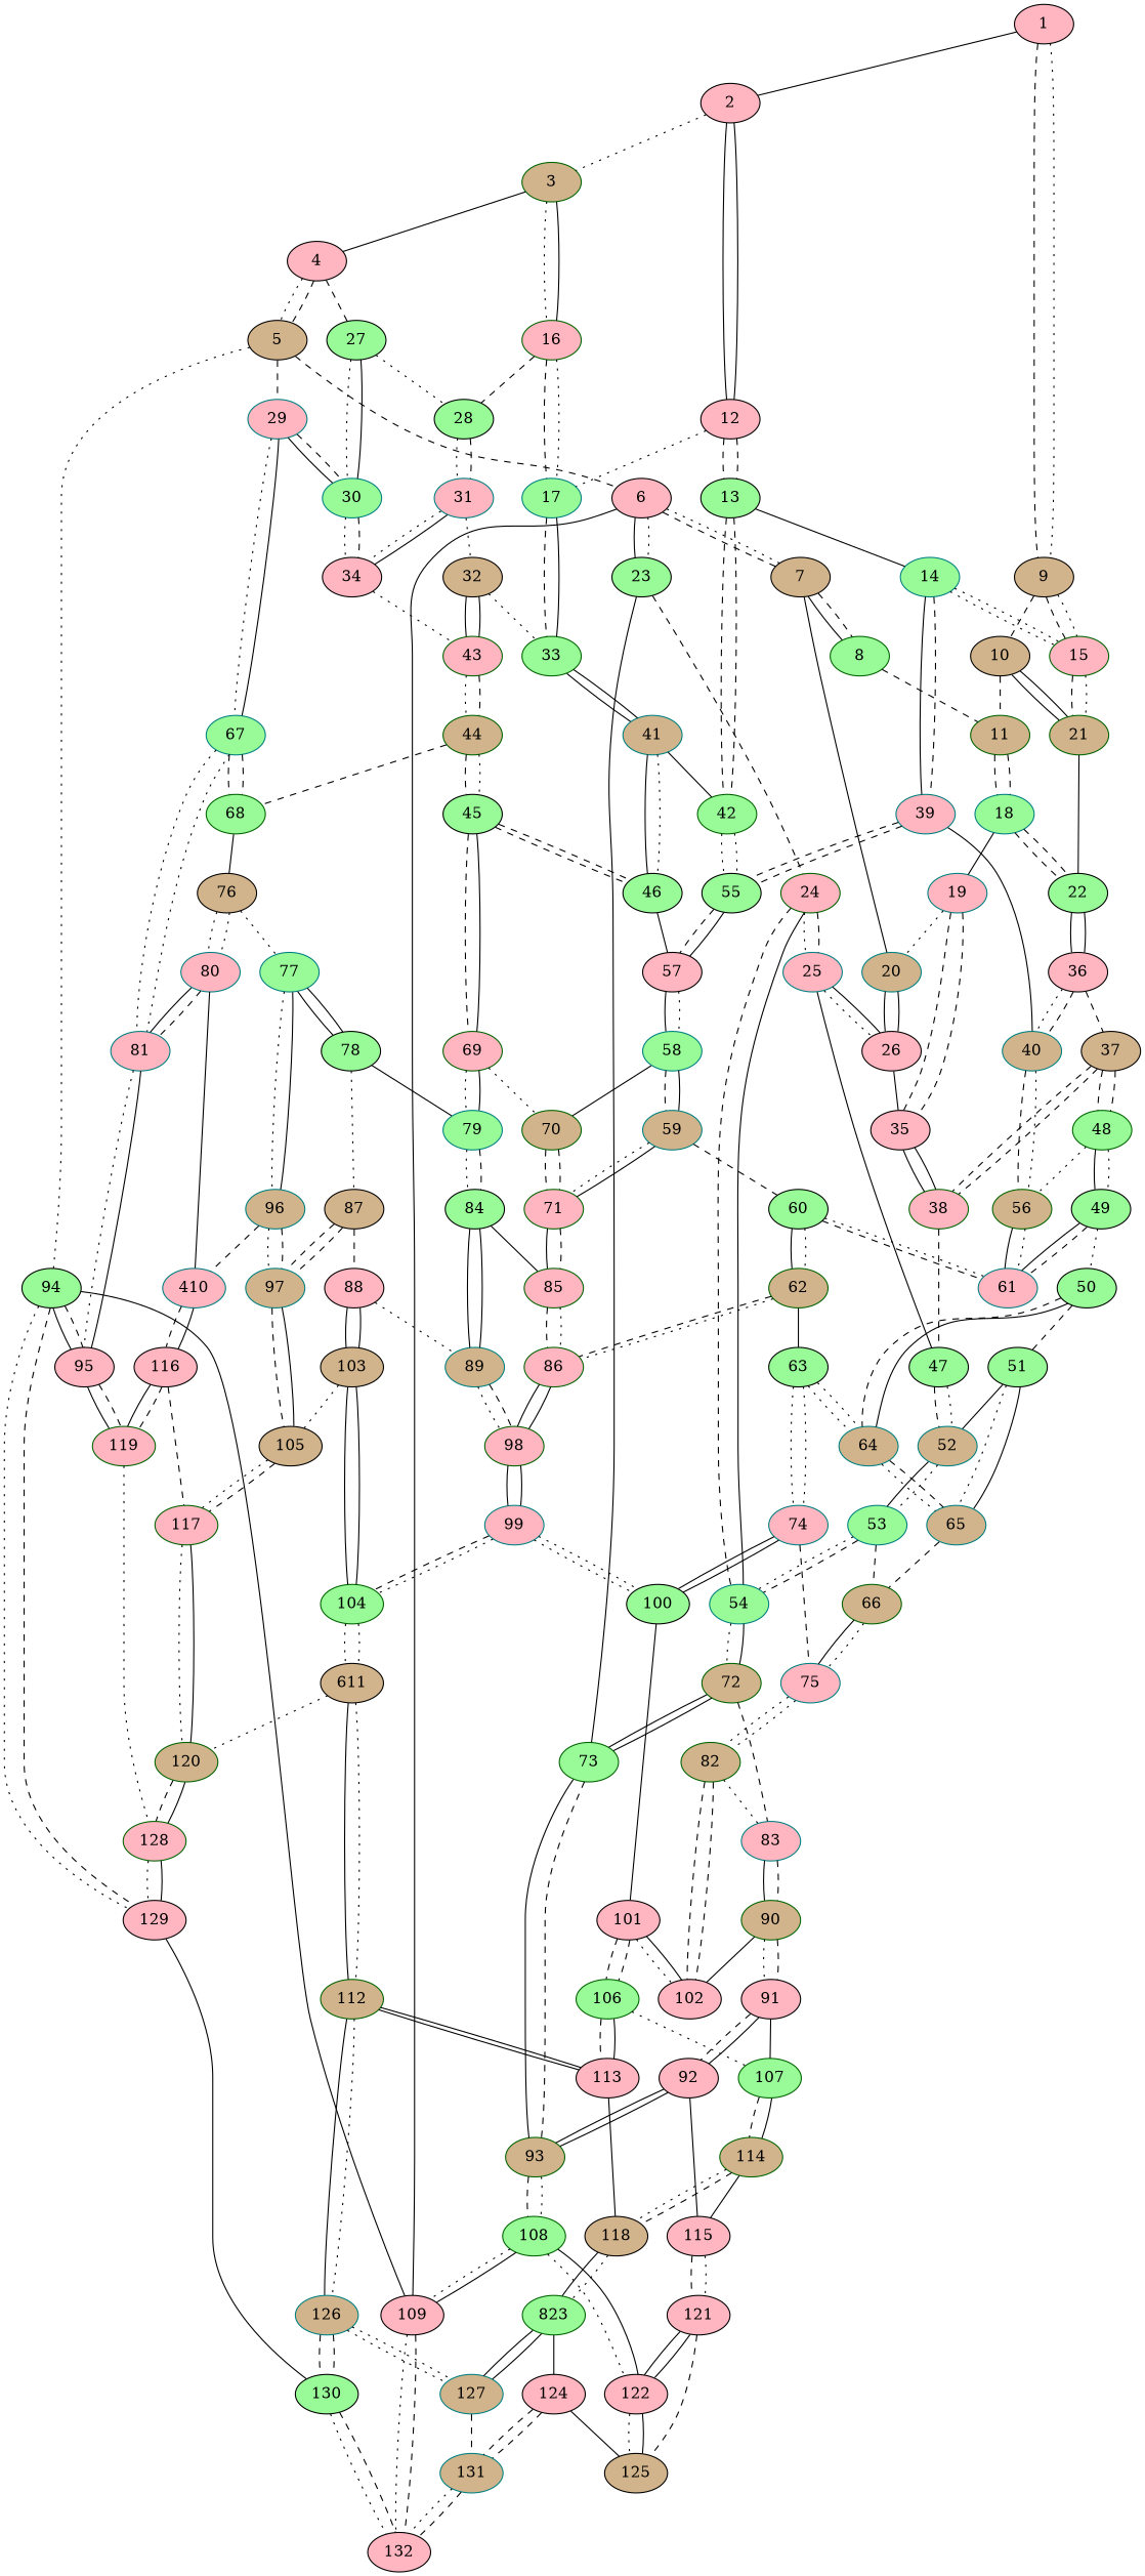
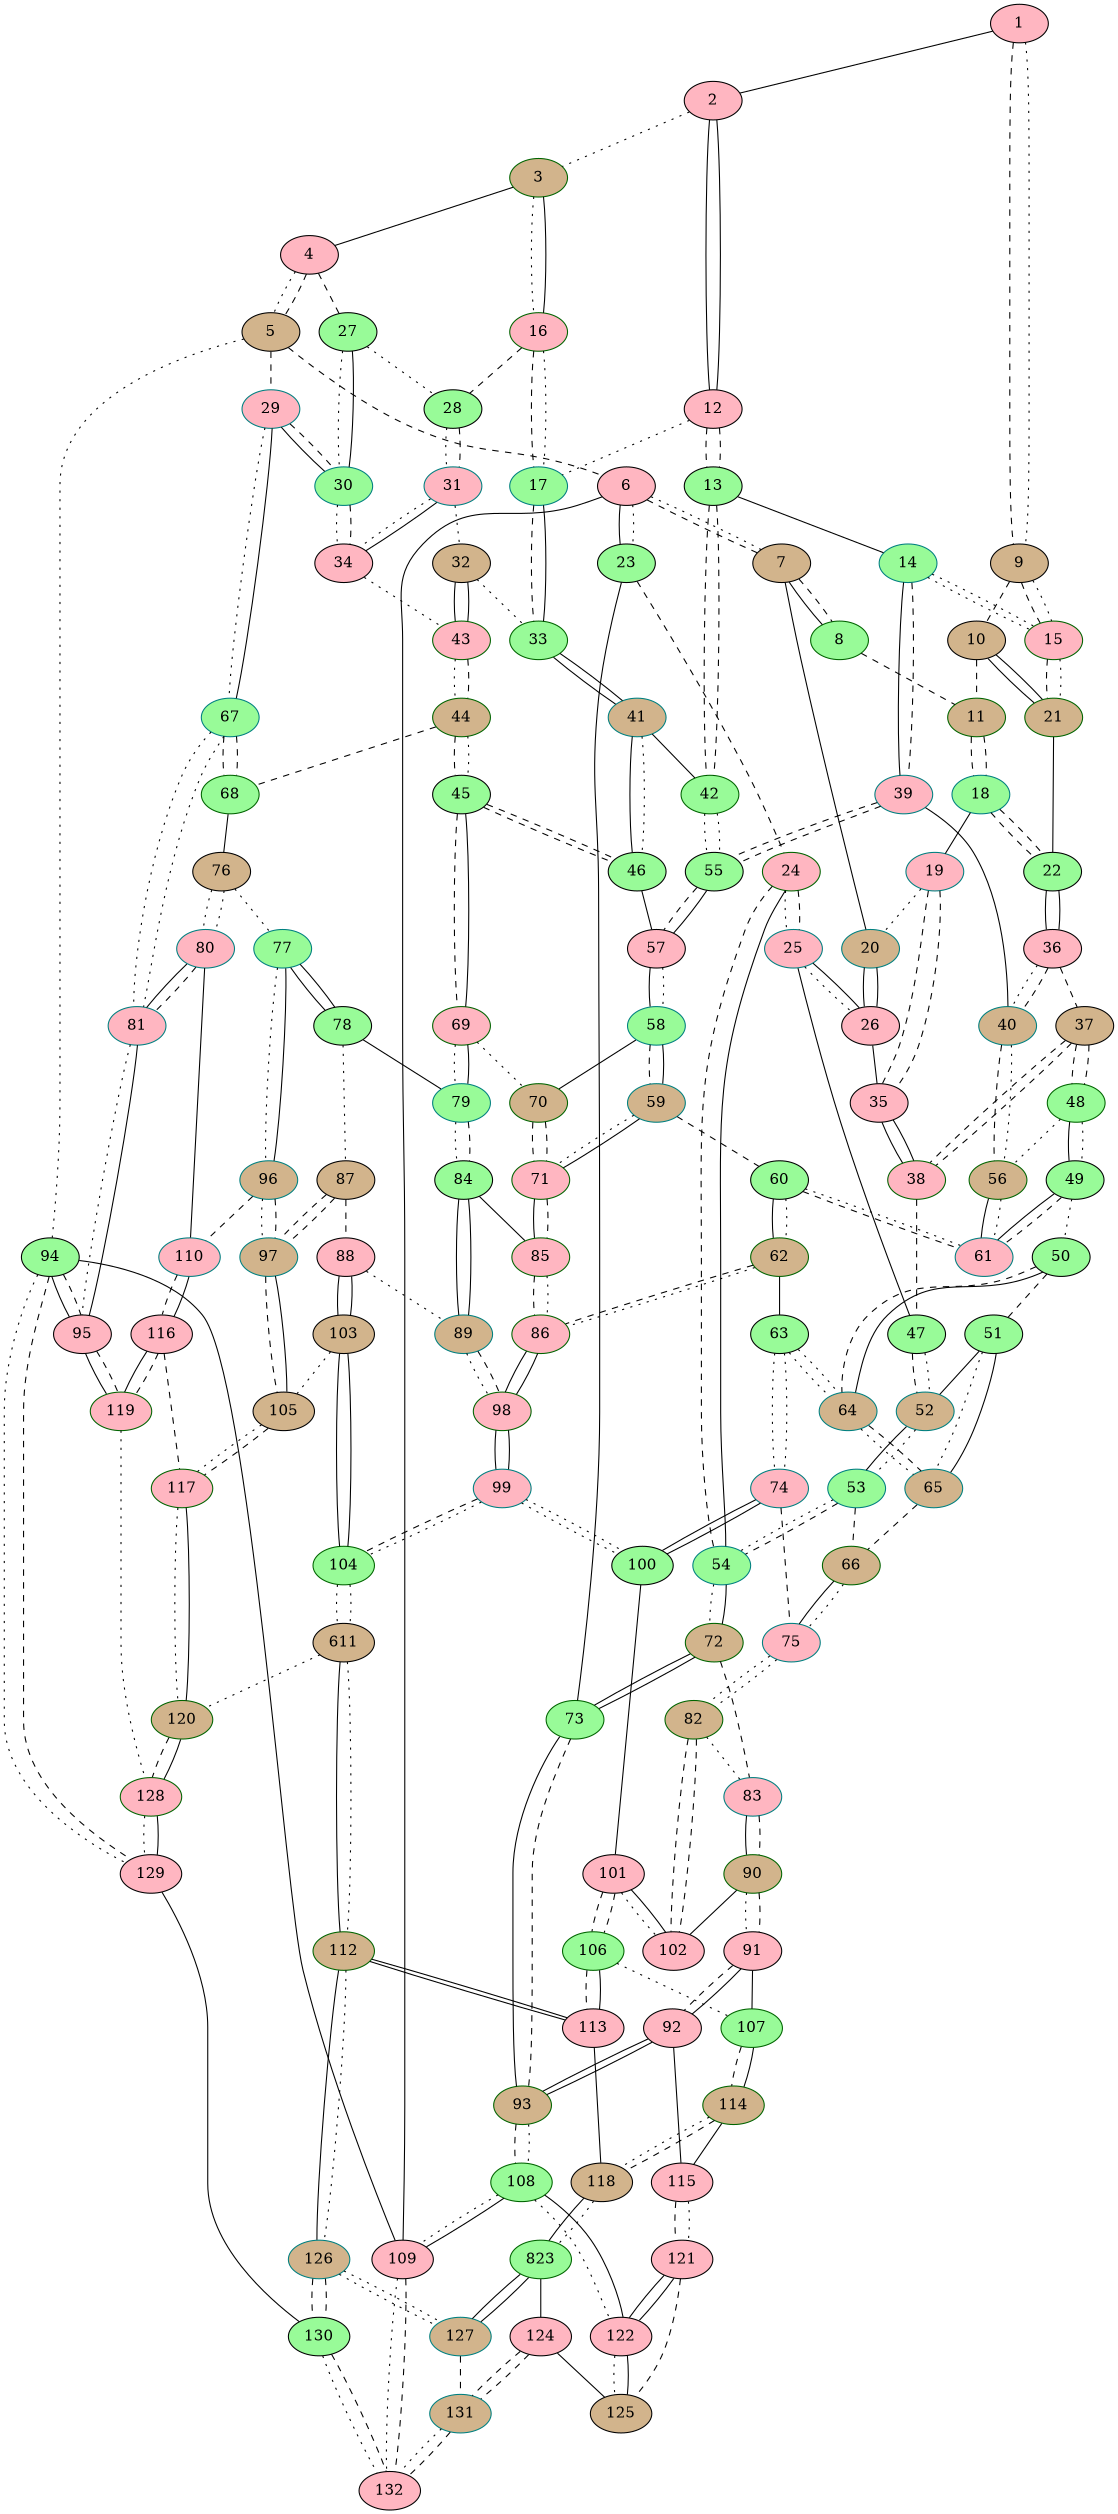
  graph {
    node [color=black fillcolor=lightpink style=filled]
    edge [style=solid]
    1
    2
    9 [fillcolor=tan]
    3 [color=darkgreen fillcolor=tan]
    12
    10 [fillcolor=tan]
    15 [color=darkgreen]
    4
    16 [color=darkgreen]
    13 [fillcolor=palegreen]
    17 [color=teal fillcolor=palegreen]
    5 [fillcolor=tan]
    27 [fillcolor=palegreen]
    28 [fillcolor=palegreen]
    6
    29 [color=teal]
    94 [fillcolor=palegreen]
    30 [color=teal fillcolor=palegreen]
    7 [fillcolor=tan]
    23 [fillcolor=palegreen]
    109
    67 [color=teal fillcolor=palegreen]
    95
    129
    8 [color=darkgreen fillcolor=palegreen]
    20 [color=teal fillcolor=tan]
    24 [color=darkgreen]
    73 [color=darkgreen fillcolor=palegreen]
    132
    11 [color=darkgreen fillcolor=tan]
    26
    18 [color=teal fillcolor=palegreen]
    21 [color=darkgreen fillcolor=tan]
    22 [fillcolor=palegreen]
    19 [color=teal]
    14 [color=teal fillcolor=palegreen]
    42 [color=darkgreen fillcolor=palegreen]
    33 [color=darkgreen fillcolor=palegreen]
    39 [color=teal]
    55 [fillcolor=palegreen]
    40 [color=teal fillcolor=tan]
    31 [color=teal]
    41 [color=teal fillcolor=tan]
    35
    36
    38 [color=darkgreen]
    37 [fillcolor=tan]
    25 [color=teal]
    54 [color=teal fillcolor=palegreen]
    93 [color=darkgreen fillcolor=tan]
    47 [fillcolor=palegreen]
    72 [color=darkgreen fillcolor=tan]
    52 [color=teal fillcolor=tan]
    34
    32 [fillcolor=tan]
    68 [color=darkgreen fillcolor=palegreen]
    81 [color=teal]
    43 [color=darkgreen]
    44 [color=darkgreen fillcolor=tan]
    46 [fillcolor=palegreen]
    48 [color=darkgreen fillcolor=palegreen]
    56 [color=darkgreen fillcolor=tan]
    49 [fillcolor=palegreen]
    57
    61 [color=teal]
    45 [fillcolor=palegreen]
    69 [color=darkgreen]
    76 [fillcolor=tan]
    70 [color=darkgreen fillcolor=tan]
    79 [color=teal fillcolor=palegreen]
    58 [color=teal fillcolor=palegreen]
    53 [color=teal fillcolor=palegreen]
    50 [fillcolor=palegreen]
    51 [fillcolor=palegreen]
    64 [color=teal fillcolor=tan]
    65 [color=teal fillcolor=tan]
    66 [color=darkgreen fillcolor=tan]
    75 [color=teal]
    83 [color=teal]
    59 [color=teal fillcolor=tan]
    60 [fillcolor=palegreen]
    71 [color=darkgreen]
    62 [color=darkgreen fillcolor=tan]
    85 [color=darkgreen]
    63 [fillcolor=palegreen]
    86 [color=darkgreen]
    74 [color=teal]
    98 [color=darkgreen]
    100 [fillcolor=palegreen]
    82 [color=darkgreen fillcolor=tan]
    77 [color=teal fillcolor=palegreen]
    80 [color=teal]
    84 [fillcolor=palegreen]
    90 [color=darkgreen fillcolor=tan]
    108 [color=darkgreen fillcolor=palegreen]
    101
    102
    78 [fillcolor=palegreen]
    96 [color=teal fillcolor=tan]
-   110 [color=teal label=410]
+   110 [color=teal]
    87 [fillcolor=tan]
    97 [color=teal fillcolor=tan]
    88
    89 [color=teal fillcolor=tan]
    116
    119 [color=darkgreen]
    91
    99 [color=teal]
    103 [fillcolor=tan]
    105 [fillcolor=tan]
    104 [color=darkgreen fillcolor=palegreen]
    92
    107 [color=darkgreen fillcolor=palegreen]
    115
    114 [color=darkgreen fillcolor=tan]
    121
    122
    130 [fillcolor=palegreen]
    128 [color=darkgreen]
    117 [color=darkgreen]
    n121 [fillcolor=tan label=611]
    106 [color=darkgreen fillcolor=palegreen]
    113
    112 [color=darkgreen fillcolor=tan]
    120 [color=darkgreen fillcolor=tan]
    118 [fillcolor=tan]
    125 [fillcolor=tan]
    126 [color=teal fillcolor=tan]
    127 [color=teal fillcolor=tan]
    n130 [color=darkgreen fillcolor=palegreen label=823]
    124
    131 [color=teal fillcolor=tan]
    1 -- 2
    1 -- 9 [style=dashed]
    1 -- 9 [style=dotted]
    2 -- 3 [style=dotted]
    2 -- 12
    2 -- 12
    9 -- 10 [style=dashed]
    9 -- 15 [style=dashed]
    9 -- 15 [style=dotted]
    3 -- 4
    3 -- 16 [style=dotted]
    3 -- 16
    12 -- 13 [style=dashed]
    12 -- 13 [style=dashed]
    12 -- 17 [style=dotted]
    10 -- 11 [style=dashed]
    10 -- 21
    10 -- 21
    15 -- 21 [style=dashed]
    15 -- 21 [style=dotted]
    4 -- 5 [style=dotted]
    4 -- 5 [style=dashed]
    4 -- 27 [style=dashed]
    16 -- 17 [style=dashed]
    16 -- 17 [style=dotted]
    16 -- 28 [style=dashed]
    13 -- 14
    13 -- 42 [style=dashed]
    13 -- 42 [style=dashed]
    17 -- 33 [style=dashed]
    17 -- 33
    5 -- 6 [style=dashed]
    5 -- 29 [style=dashed]
    5 -- 94 [style=dotted]
    27 -- 28 [style=dotted]
    27 -- 30 [style=dotted]
    27 -- 30
    28 -- 31 [style=dotted]
    28 -- 31 [style=dashed]
    6 -- 7 [style=dashed]
    6 -- 7 [style=dotted]
    6 -- 23
    6 -- 23 [style=dotted]
    6 -- 109
    29 -- 30
    29 -- 30 [style=dashed]
    29 -- 67 [style=dotted]
    29 -- 67
    94 -- 109
    94 -- 95
    94 -- 95 [style=dashed]
    94 -- 129 [style=dotted]
    94 -- 129 [style=dashed]
    30 -- 34 [style=dotted]
    30 -- 34 [style=dashed]
    7 -- 8
    7 -- 8 [style=dashed]
    7 -- 20
    23 -- 24 [style=dashed]
    23 -- 73
    109 -- 132 [style=dotted]
    109 -- 132 [style=dashed]
    67 -- 68 [style=dashed]
    67 -- 68 [style=dashed]
    67 -- 81 [style=dotted]
    67 -- 81 [style=dotted]
    95 -- 119
    95 -- 119 [style=dashed]
    129 -- 130
    8 -- 11 [style=dashed]
    20 -- 26
    20 -- 26
    24 -- 25 [style=dotted]
    24 -- 25 [style=dashed]
    24 -- 54 [style=dashed]
    24 -- 54
    73 -- 93
    73 -- 93 [style=dashed]
    11 -- 18 [style=dashed]
    11 -- 18 [style=dashed]
    26 -- 35
    18 -- 22 [style=dashed]
    18 -- 22 [style=dashed]
    18 -- 19
    21 -- 22
    22 -- 36
    22 -- 36
    19 -- 20 [style=dotted]
    19 -- 35 [style=dashed]
    19 -- 35 [style=dashed]
    14 -- 15 [style=dotted]
    14 -- 15 [style=dotted]
    14 -- 39
    14 -- 39 [style=dashed]
    42 -- 55 [style=dotted]
    42 -- 55 [style=dotted]
    33 -- 41
    33 -- 41
    39 -- 55 [style=dashed]
    39 -- 55 [style=dashed]
    39 -- 40
    55 -- 57 [style=dashed]
    55 -- 57
    40 -- 56 [style=dashed]
    40 -- 56 [style=dotted]
    31 -- 34 [style=dotted]
    31 -- 34
    31 -- 32 [style=dotted]
    41 -- 42
    41 -- 46
    41 -- 46 [style=dotted]
    35 -- 38
    35 -- 38
    36 -- 40 [style=dotted]
    36 -- 40 [style=dashed]
    36 -- 37 [style=dashed]
    38 -- 47 [style=dashed]
    37 -- 38 [style=dashed]
    37 -- 38 [style=dashed]
    37 -- 48 [style=dashed]
    37 -- 48 [style=dashed]
    25 -- 26 [style=dotted]
    25 -- 26
    25 -- 47
    54 -- 72 [style=dotted]
    54 -- 72
    93 -- 108 [style=dashed]
    93 -- 108 [style=dotted]
    47 -- 52 [style=dashed]
    47 -- 52 [style=dotted]
    72 -- 73
    72 -- 73
    72 -- 83 [style=dashed]
    52 -- 53
    52 -- 53 [style=dotted]
    34 -- 43 [style=dotted]
    32 -- 33 [style=dotted]
    32 -- 43
    32 -- 43
    68 -- 76
    81 -- 95 [style=dotted]
    81 -- 95
    43 -- 44 [style=dotted]
    43 -- 44 [style=dashed]
    44 -- 68 [style=dashed]
    44 -- 45 [style=dashed]
    44 -- 45 [style=dotted]
    46 -- 57
    48 -- 56 [style=dotted]
    48 -- 49
    48 -- 49 [style=dotted]
    56 -- 61
    56 -- 61 [style=dotted]
    49 -- 61
    49 -- 61 [style=dashed]
    49 -- 50 [style=dotted]
    57 -- 58
    57 -- 58 [style=dotted]
    45 -- 46 [style=dashed]
    45 -- 46 [style=dashed]
    45 -- 69 [style=dashed]
    45 -- 69
    69 -- 70 [style=dotted]
    69 -- 79 [style=dotted]
    69 -- 79
    76 -- 77 [style=dotted]
    76 -- 80 [style=dotted]
    76 -- 80 [style=dotted]
    70 -- 71 [style=dashed]
    70 -- 71 [style=dashed]
    79 -- 84 [style=dotted]
    79 -- 84 [style=dashed]
    58 -- 70
    58 -- 59 [style=dashed]
    58 -- 59
    53 -- 54 [style=dotted]
    53 -- 54 [style=dashed]
    53 -- 66 [style=dashed]
    50 -- 51 [style=dashed]
    50 -- 64 [style=dashed]
    50 -- 64
    51 -- 52
    51 -- 65 [style=dotted]
    51 -- 65
    64 -- 65 [style=dotted]
    64 -- 65 [style=dashed]
    65 -- 66 [style=dashed]
    66 -- 75
    66 -- 75 [style=dotted]
    75 -- 82 [style=dotted]
    75 -- 82 [style=dotted]
    83 -- 90
    83 -- 90 [style=dashed]
    59 -- 60 [style=dashed]
    59 -- 71 [style=dotted]
    59 -- 71
    60 -- 61 [style=dashed]
    60 -- 61 [style=dotted]
    60 -- 62
    60 -- 62 [style=dotted]
    71 -- 85
    71 -- 85 [style=dashed]
    62 -- 63
    62 -- 86 [style=dashed]
    62 -- 86 [style=dotted]
    85 -- 86 [style=dashed]
    85 -- 86 [style=dotted]
    63 -- 64 [style=dotted]
    63 -- 64 [style=dotted]
    63 -- 74 [style=dotted]
    63 -- 74 [style=dotted]
    86 -- 98
    86 -- 98
    74 -- 75 [style=dashed]
    74 -- 100
    74 -- 100
    98 -- 99
    98 -- 99
    100 -- 101
    82 -- 83 [style=dotted]
    82 -- 102 [style=dashed]
    82 -- 102 [style=dashed]
    77 -- 78
    77 -- 78
    77 -- 96 [style=dotted]
    77 -- 96
    80 -- 81
    80 -- 81 [style=dashed]
    80 -- 110
    84 -- 85
    84 -- 89
    84 -- 89
    90 -- 102
    90 -- 91 [style=dotted]
    90 -- 91 [style=dashed]
    108 -- 109 [style=dotted]
    108 -- 109
    108 -- 122 [style=dotted]
    108 -- 122
    101 -- 102 [style=dotted]
    101 -- 102
    101 -- 106 [style=dashed]
    101 -- 106 [style=dashed]
    78 -- 79
    78 -- 87 [style=dotted]
    96 -- 110 [style=dashed]
    96 -- 97 [style=dotted]
    96 -- 97 [style=dashed]
    110 -- 116 [style=dashed]
    110 -- 116
    87 -- 97 [style=dashed]
    87 -- 97 [style=dashed]
    87 -- 88 [style=dashed]
    97 -- 105 [style=dashed]
    97 -- 105
    88 -- 89 [style=dotted]
    88 -- 103
    88 -- 103
    89 -- 98 [style=dotted]
    89 -- 98 [style=dashed]
    116 -- 119
    116 -- 119 [style=dashed]
    116 -- 117 [style=dashed]
    119 -- 128 [style=dotted]
    91 -- 92 [style=dashed]
    91 -- 92
    91 -- 107
    99 -- 100 [style=dotted]
    99 -- 100 [style=dotted]
    99 -- 104 [style=dashed]
    99 -- 104 [style=dotted]
    103 -- 105 [style=dotted]
    103 -- 104
    103 -- 104
    105 -- 117 [style=dotted]
    105 -- 117 [style=dashed]
    104 -- n121 [style=dotted]
    104 -- n121 [style=dotted]
    92 -- 93
    92 -- 93
    92 -- 115
    107 -- 114 [style=dashed]
    107 -- 114
    115 -- 121 [style=dashed]
    115 -- 121 [style=dotted]
    114 -- 115
    114 -- 118 [style=dotted]
    114 -- 118 [style=dashed]
    121 -- 122
    121 -- 122
    121 -- 125 [style=dashed]
    122 -- 125 [style=dotted]
    122 -- 125
    130 -- 132 [style=dotted]
    130 -- 132 [style=dashed]
    128 -- 129 [style=dotted]
    128 -- 129
    117 -- 120 [style=dotted]
    117 -- 120
    n121 -- 112
    n121 -- 112 [style=dotted]
    n121 -- 120 [style=dotted]
    106 -- 107 [style=dotted]
    106 -- 113 [style=dashed]
    106 -- 113
    113 -- 118
    112 -- 113
    112 -- 113
    112 -- 126
    112 -- 126 [style=dotted]
    120 -- 128 [style=dashed]
    120 -- 128
    118 -- n130
    118 -- n130 [style=dotted]
    126 -- 130 [style=dashed]
    126 -- 130 [style=dashed]
    126 -- 127 [style=dotted]
    126 -- 127 [style=dotted]
    127 -- 131 [style=dashed]
    n130 -- 127
    n130 -- 127
    n130 -- 124
    124 -- 125
    124 -- 131 [style=dashed]
    124 -- 131 [style=dashed]
    131 -- 132 [style=dotted]
    131 -- 132 [style=dashed]
  }
